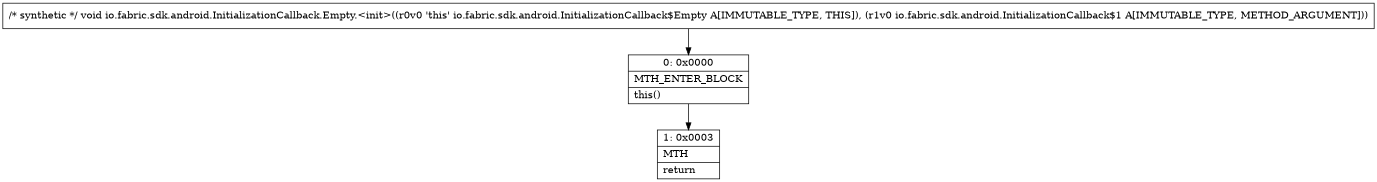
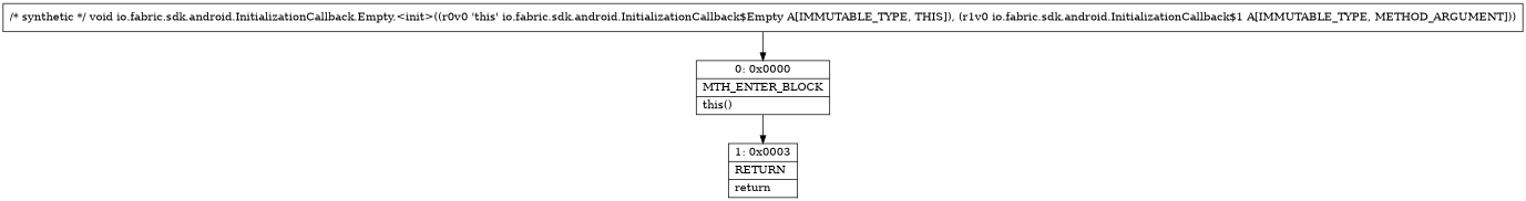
  digraph {
    node [shape=record]
    n1 [label="{0\:\ 0x0000|MTH_ENTER_BLOCK\l|this()\l}"]
-   n2 [label="{1\:\ 0x0003|MTH\l|return\l}"]
+   n2 [label="{1\:\ 0x0003|RETURN\l|return\l}"]
    n3 [label="{\/* synthetic *\/ void io.fabric.sdk.android.InitializationCallback.Empty.\<init\>((r0v0 'this' io.fabric.sdk.android.InitializationCallback$Empty A[IMMUTABLE_TYPE, THIS]), (r1v0 io.fabric.sdk.android.InitializationCallback$1 A[IMMUTABLE_TYPE, METHOD_ARGUMENT])) }"]
    n1 -> n2
    n3 -> n1
  }
